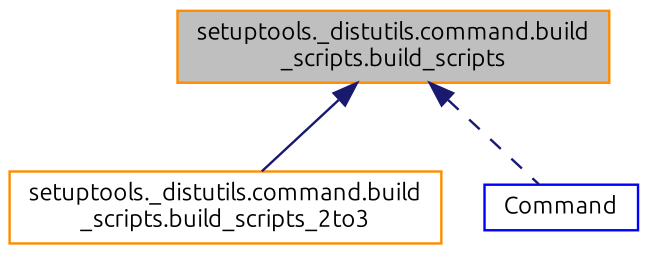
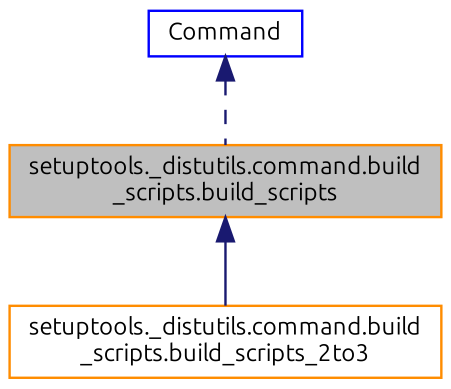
  digraph {
    fontname=Ubuntu
    node [color=darkorange fillcolor=white fontname=Ubuntu fontsize=10 shape=record style=filled]
    edge [color=midnightblue dir=back fontname=Ubuntu fontsize=10 labelfontname=Helvetica labelfontsize=10]
    n1 [fillcolor=grey75 fontcolor=black height=0.2 label="setuptools._distutils.command.build\l_scripts.build_scripts" width=0.4]
    n2 [height=0.2 label="setuptools._distutils.command.build\l_scripts.build_scripts_2to3" width=0.4]
    n3 [color=blue height=0.2 label=Command width=0.4]
    n1 -> n2 [style=solid]
-   n1 -> n3 [style=dashed]
+   n3 -> n1 [style=dashed]
  }
